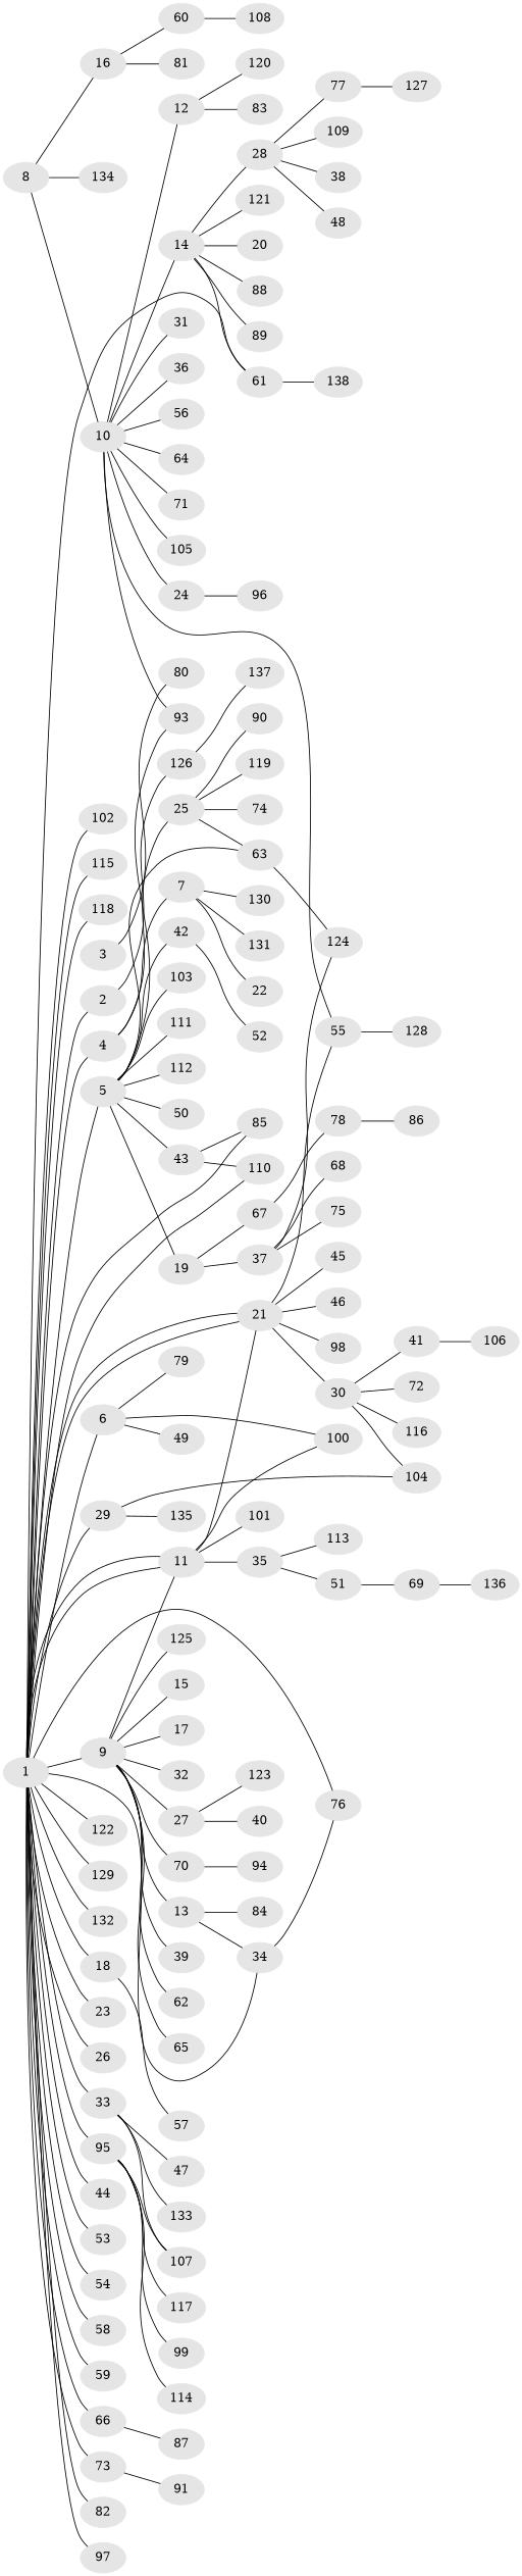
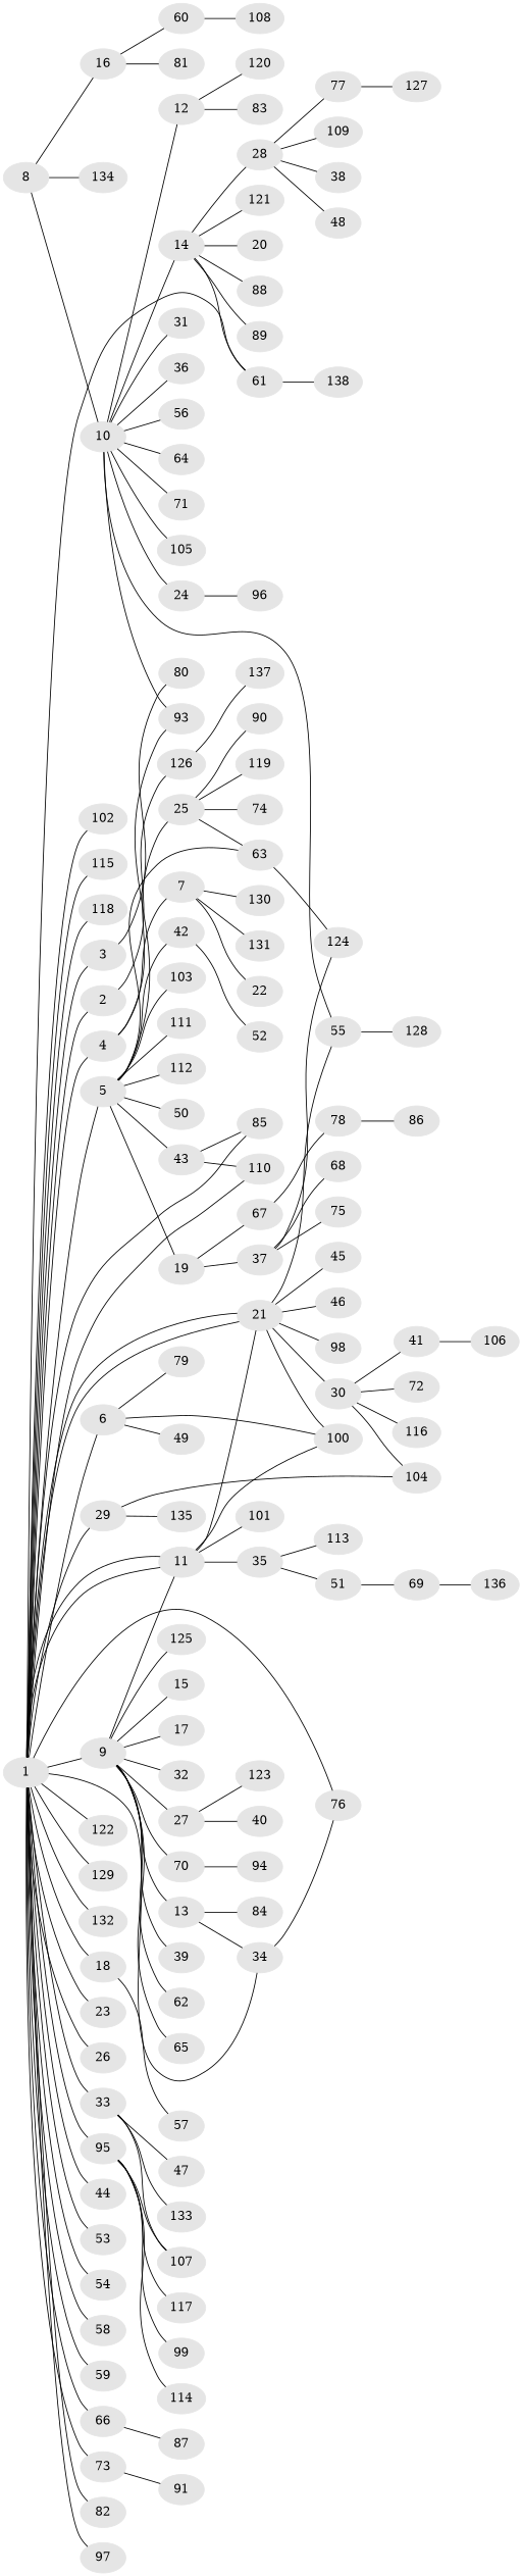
  graph {
    rankdir=LR
    node [color=gray90 style=filled]
    1
    2
    3
    4
    5
    6
    9
    11
    18
    21
    23
    26
    29
    33
    34
    44
    53
    54
    58
    59
    61
    66
    73
    76
    82
    85
    95
    97
    102
    110
    115
    118
    122
    129
    132
    126
    80
    7
    25
    19
    42
    43
    50
    63
    93
    103
    111
    112
    49
    79
    100
    13
    15
    17
    27
    32
    39
    62
    65
    70
    125
    35
    101
    57
    55
    30
    45
    46
    98
    104
    135
    47
    107
    133
    138
    87
    91
    99
    114
    117
    137
    22
    130
    131
    74
    90
    119
    37
    67
    52
    124
    8
    10
    16
    134
    12
    14
    24
    31
    36
    56
    64
    71
    105
    60
    81
    84
    40
    123
    94
    83
    120
    20
    28
    88
    89
    121
    96
    128
    51
    113
    38
    48
    77
    109
    108
    68
    75
    78
    41
    72
    116
    127
    106
    69
    136
    86
    1 -- 2
+   1 -- 3
    1 -- 4
    1 -- 5
    1 -- 6
    1 -- 9
    1 -- 11
    1 -- 11
    1 -- 18
    1 -- 21
    1 -- 21
    1 -- 23
    1 -- 26
    1 -- 29
    1 -- 33
    1 -- 34
    1 -- 44
    1 -- 53
    1 -- 54
    1 -- 58
    1 -- 59
    1 -- 61
    1 -- 66
    1 -- 73
    1 -- 76
    1 -- 82
    1 -- 85
    1 -- 95
    1 -- 97
    1 -- 102
    1 -- 110
    1 -- 115
    1 -- 118
    1 -- 122
    1 -- 129
    1 -- 132
    2 -- 126
    3 -- 80
    4 -- 7
    4 -- 25
    5 -- 19
    5 -- 42
    5 -- 43
    5 -- 50
    5 -- 63
    5 -- 93
    5 -- 103
    5 -- 111
    5 -- 112
    6 -- 49
    6 -- 79
    6 -- 100
    9 -- 11
    9 -- 13
    9 -- 15
    9 -- 17
    9 -- 27
    9 -- 32
    9 -- 39
    9 -- 62
    9 -- 65
    9 -- 70
    9 -- 125
    11 -- 21
    11 -- 100
    11 -- 35
    11 -- 101
    18 -- 57
+   21 -- 100
    21 -- 55
    21 -- 30
    21 -- 45
    21 -- 46
    21 -- 98
    29 -- 104
    29 -- 135
    33 -- 47
    33 -- 107
    33 -- 133
    34 -- 76
    61 -- 138
    66 -- 87
    73 -- 91
    95 -- 107
    95 -- 99
    95 -- 114
    95 -- 117
    126 -- 137
    7 -- 22
    7 -- 130
    7 -- 131
    25 -- 63
    25 -- 74
    25 -- 90
    25 -- 119
    19 -- 37
    19 -- 67
    42 -- 52
    43 -- 85
    43 -- 110
    63 -- 124
    13 -- 34
    13 -- 84
    27 -- 40
    27 -- 123
    70 -- 94
    35 -- 51
    35 -- 113
    55 -- 128
    30 -- 104
    30 -- 41
    30 -- 72
    30 -- 116
    37 -- 124
    37 -- 68
    37 -- 75
    67 -- 78
    8 -- 10
    8 -- 16
    8 -- 134
    10 -- 93
    10 -- 55
    10 -- 12
    10 -- 14
    10 -- 24
    10 -- 31
    10 -- 36
    10 -- 56
    10 -- 64
    10 -- 71
    10 -- 105
    16 -- 60
    16 -- 81
    12 -- 83
    12 -- 120
    14 -- 61
    14 -- 20
    14 -- 28
    14 -- 88
    14 -- 89
    14 -- 121
    24 -- 96
    60 -- 108
    28 -- 38
    28 -- 48
    28 -- 77
    28 -- 109
    51 -- 69
    77 -- 127
    78 -- 86
    41 -- 106
    69 -- 136
  }
